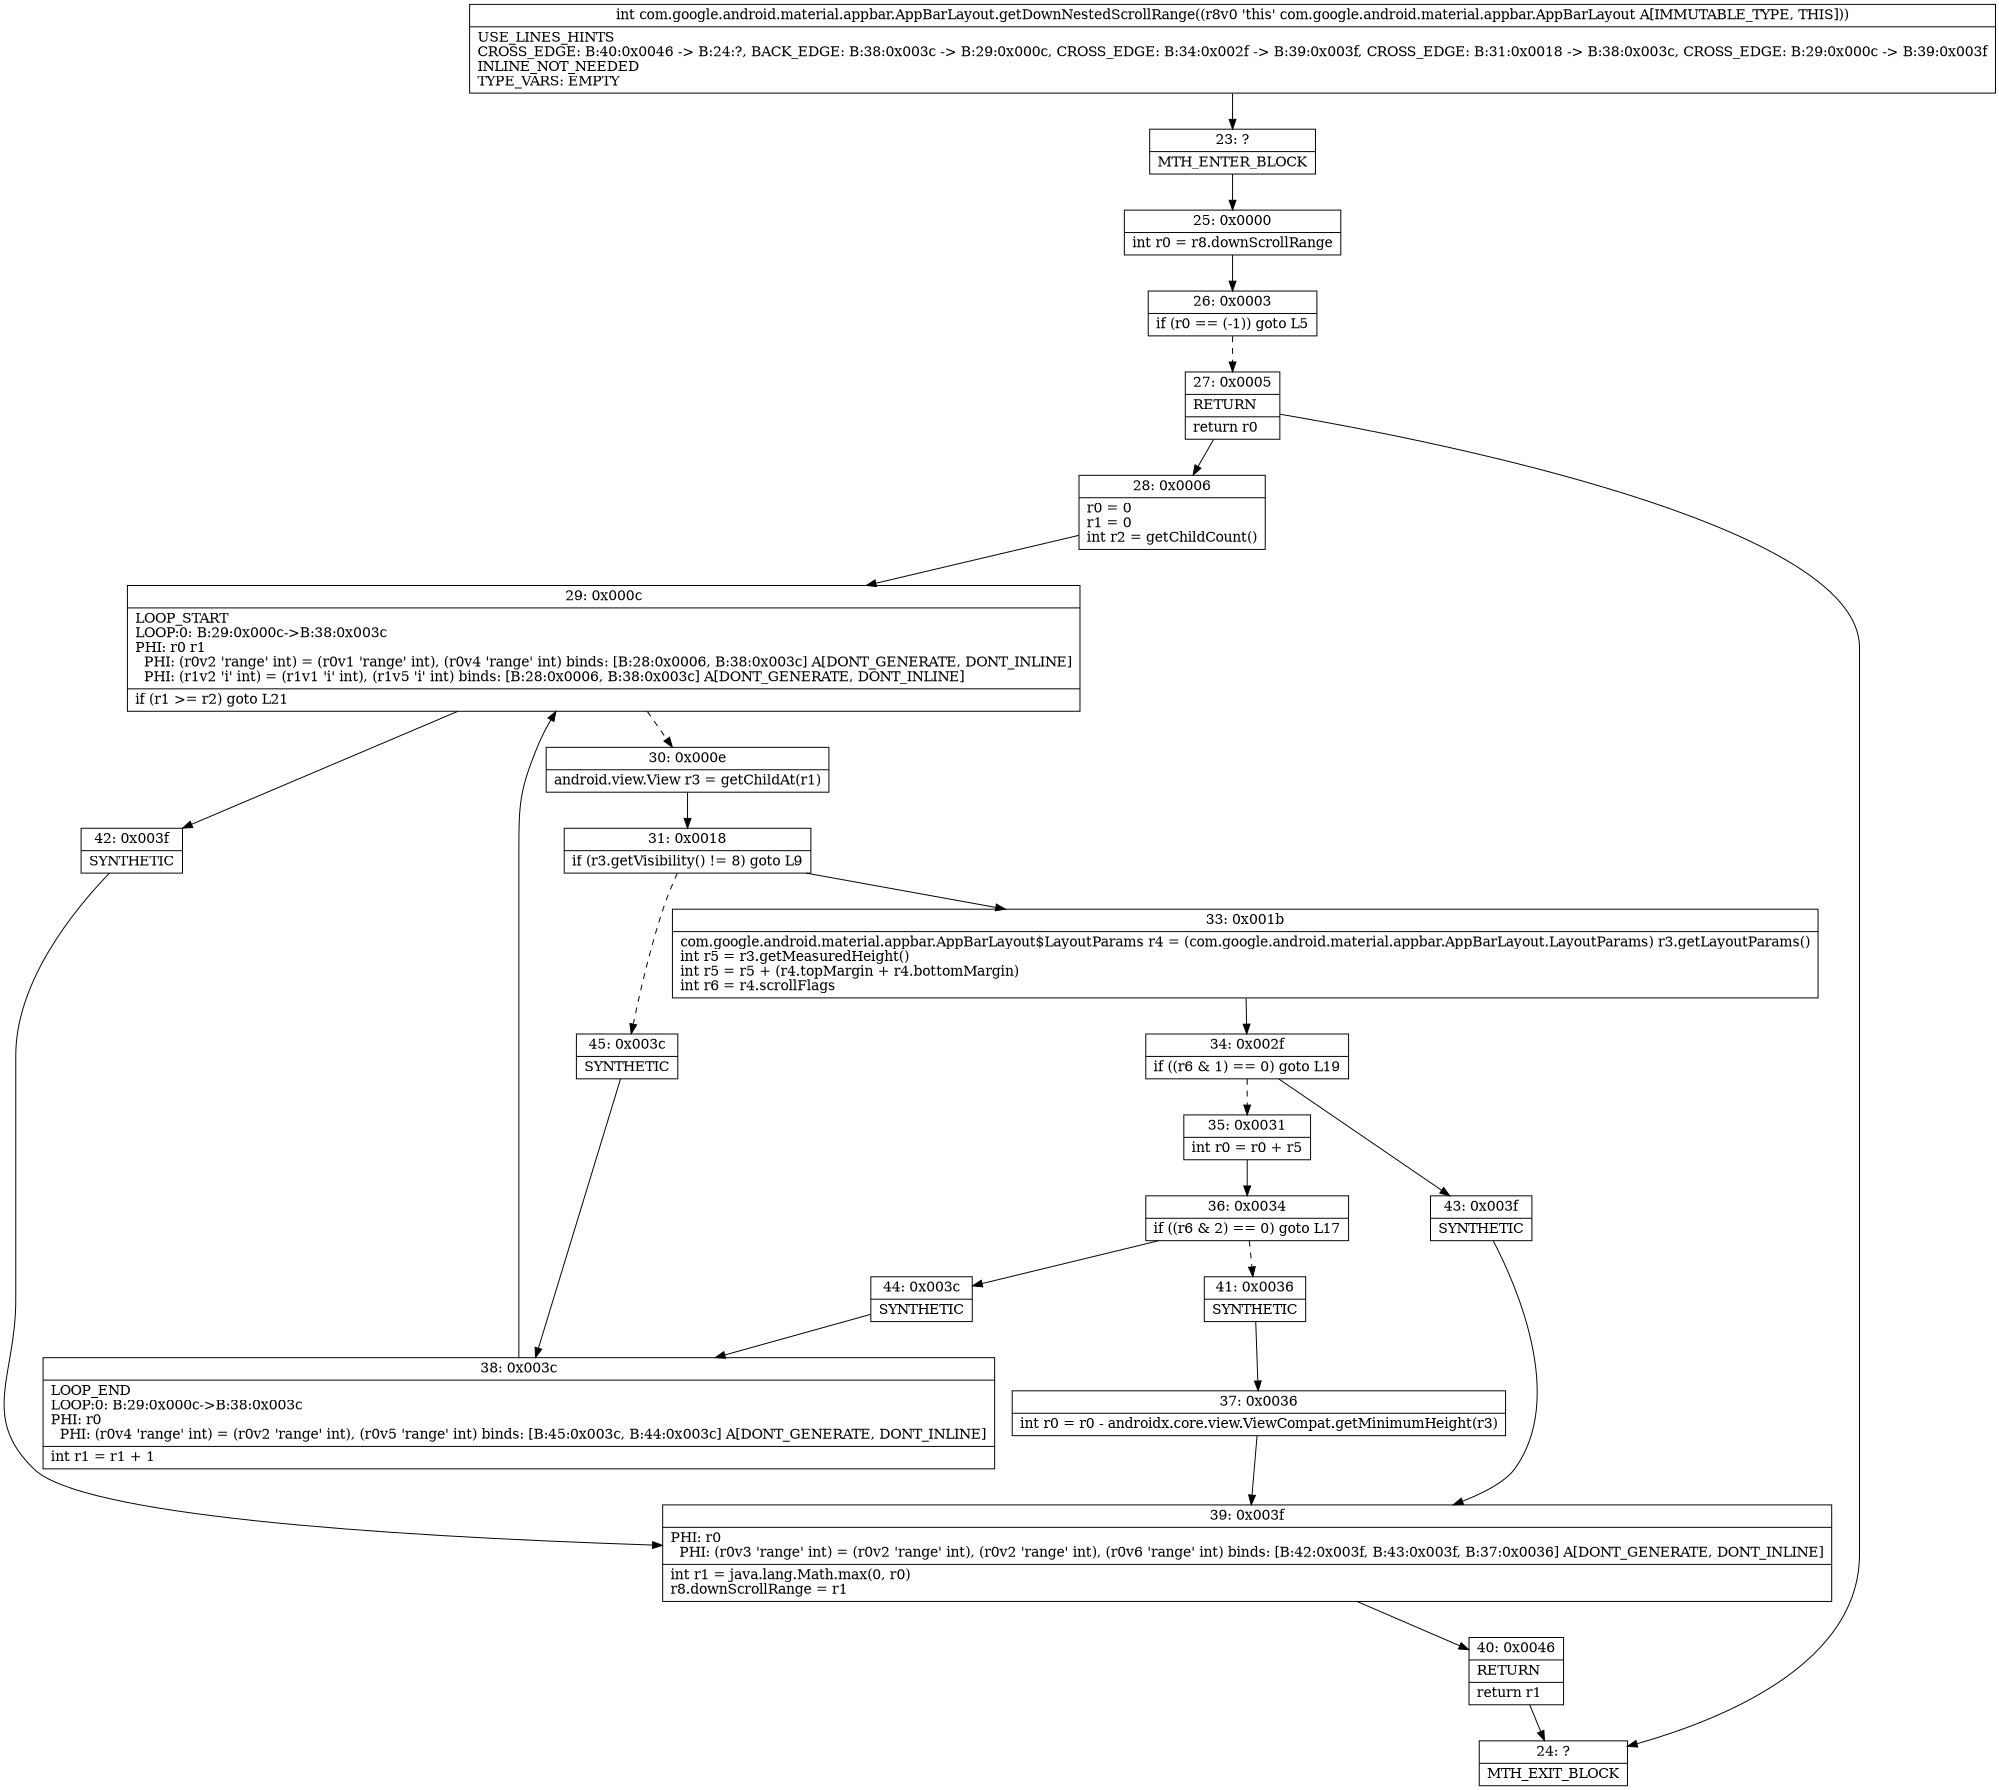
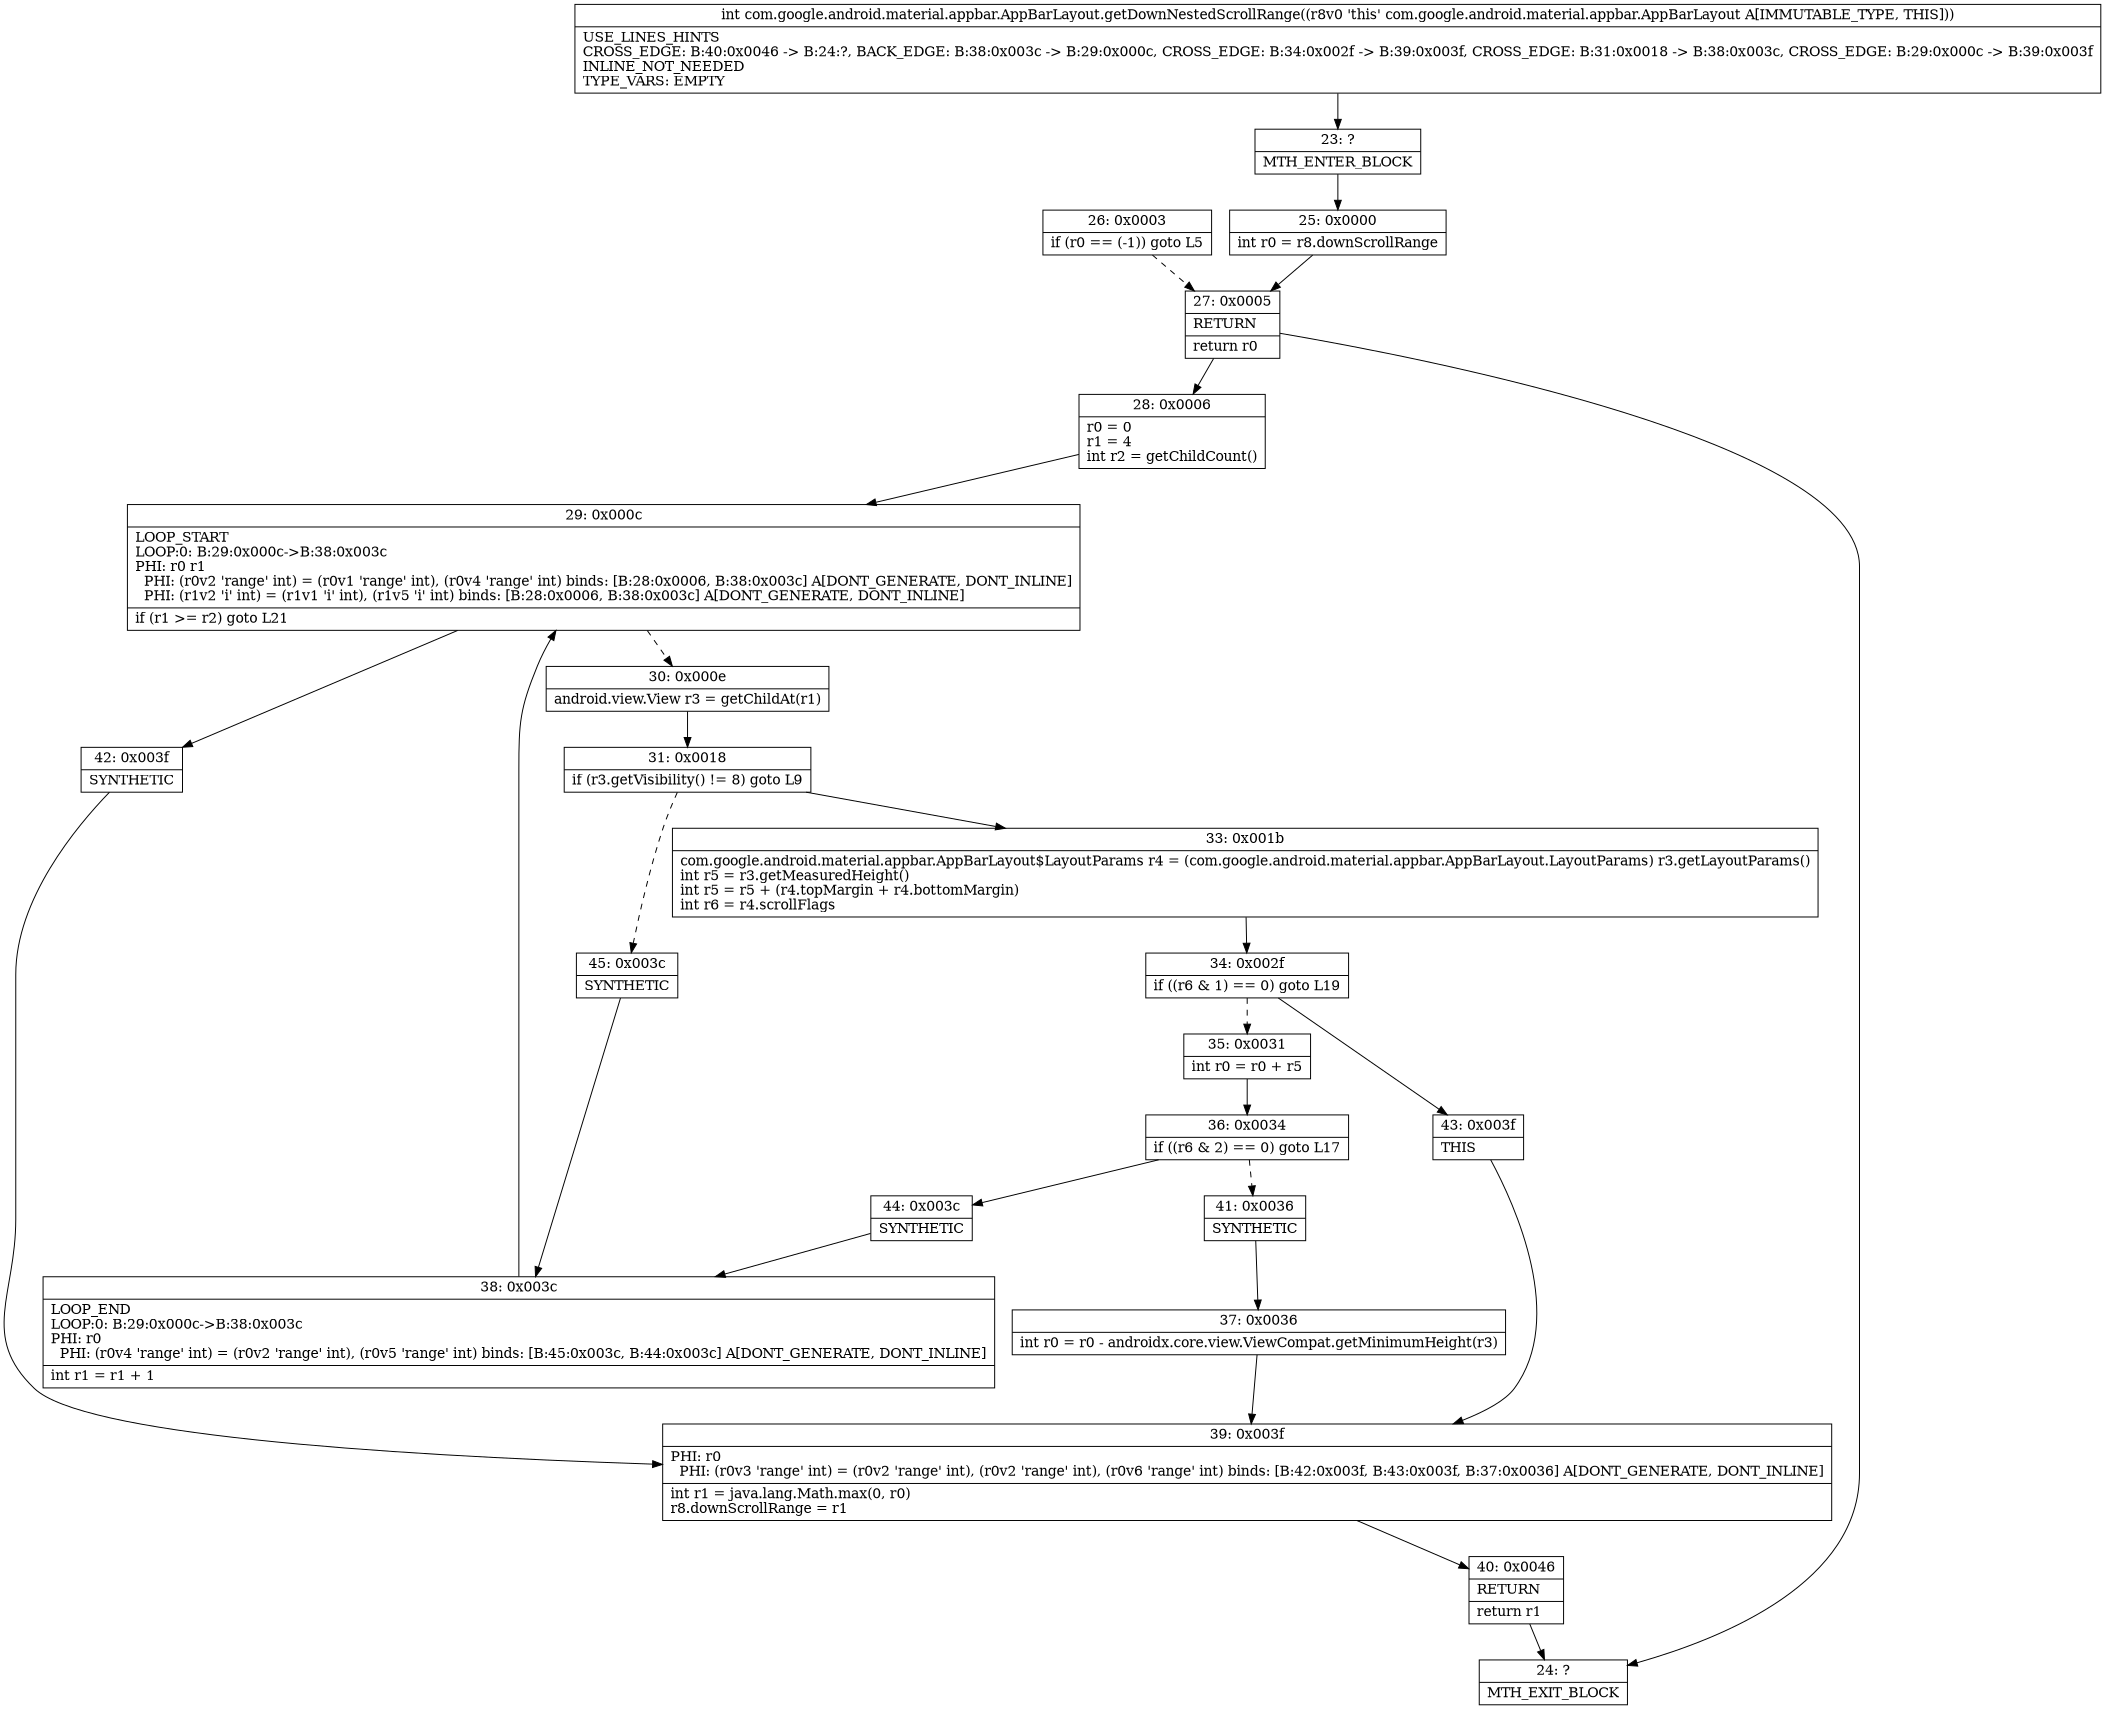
  digraph {
    node [shape=record]
    n1 [label="{23\:\ ?|MTH_ENTER_BLOCK\l}"]
    n2 [label="{25\:\ 0x0000|int r0 = r8.downScrollRange\l}"]
    n3 [label="{26\:\ 0x0003|if (r0 == (\-1)) goto L5\l}"]
    n4 [label="{27\:\ 0x0005|RETURN\l|return r0\l}"]
-   n5 [label="{28\:\ 0x0006|r0 = 0\lr1 = 0\lint r2 = getChildCount()\l}"]
+   n5 [label="{28\:\ 0x0006|r0 = 0\lr1 = 4\lint r2 = getChildCount()\l}"]
    n6 [label="{24\:\ ?|MTH_EXIT_BLOCK\l}"]
    n7 [label="{29\:\ 0x000c|LOOP_START\lLOOP:0: B:29:0x000c\-\>B:38:0x003c\lPHI: r0 r1 \l  PHI: (r0v2 'range' int) = (r0v1 'range' int), (r0v4 'range' int) binds: [B:28:0x0006, B:38:0x003c] A[DONT_GENERATE, DONT_INLINE]\l  PHI: (r1v2 'i' int) = (r1v1 'i' int), (r1v5 'i' int) binds: [B:28:0x0006, B:38:0x003c] A[DONT_GENERATE, DONT_INLINE]\l|if (r1 \>= r2) goto L21\l}"]
    n8 [label="{30\:\ 0x000e|android.view.View r3 = getChildAt(r1)\l}"]
    n9 [label="{42\:\ 0x003f|SYNTHETIC\l}"]
    n10 [label="{31\:\ 0x0018|if (r3.getVisibility() != 8) goto L9\l}"]
    n11 [label="{39\:\ 0x003f|PHI: r0 \l  PHI: (r0v3 'range' int) = (r0v2 'range' int), (r0v2 'range' int), (r0v6 'range' int) binds: [B:42:0x003f, B:43:0x003f, B:37:0x0036] A[DONT_GENERATE, DONT_INLINE]\l|int r1 = java.lang.Math.max(0, r0)\lr8.downScrollRange = r1\l}"]
    n12 [label="{33\:\ 0x001b|com.google.android.material.appbar.AppBarLayout$LayoutParams r4 = (com.google.android.material.appbar.AppBarLayout.LayoutParams) r3.getLayoutParams()\lint r5 = r3.getMeasuredHeight()\lint r5 = r5 + (r4.topMargin + r4.bottomMargin)\lint r6 = r4.scrollFlags\l}"]
    n13 [label="{45\:\ 0x003c|SYNTHETIC\l}"]
    n14 [label="{34\:\ 0x002f|if ((r6 & 1) == 0) goto L19\l}"]
    n15 [label="{38\:\ 0x003c|LOOP_END\lLOOP:0: B:29:0x000c\-\>B:38:0x003c\lPHI: r0 \l  PHI: (r0v4 'range' int) = (r0v2 'range' int), (r0v5 'range' int) binds: [B:45:0x003c, B:44:0x003c] A[DONT_GENERATE, DONT_INLINE]\l|int r1 = r1 + 1\l}"]
    n16 [label="{35\:\ 0x0031|int r0 = r0 + r5\l}"]
-   n17 [label="{43\:\ 0x003f|SYNTHETIC\l}"]
+   n17 [label="{43\:\ 0x003f|THIS\l}"]
    n18 [label="{36\:\ 0x0034|if ((r6 & 2) == 0) goto L17\l}"]
    n19 [label="{41\:\ 0x0036|SYNTHETIC\l}"]
    n20 [label="{44\:\ 0x003c|SYNTHETIC\l}"]
    n21 [label="{37\:\ 0x0036|int r0 = r0 \- androidx.core.view.ViewCompat.getMinimumHeight(r3)\l}"]
    n22 [label="{40\:\ 0x0046|RETURN\l|return r1\l}"]
    n23 [label="{int com.google.android.material.appbar.AppBarLayout.getDownNestedScrollRange((r8v0 'this' com.google.android.material.appbar.AppBarLayout A[IMMUTABLE_TYPE, THIS]))  | USE_LINES_HINTS\lCROSS_EDGE: B:40:0x0046 \-\> B:24:?, BACK_EDGE: B:38:0x003c \-\> B:29:0x000c, CROSS_EDGE: B:34:0x002f \-\> B:39:0x003f, CROSS_EDGE: B:31:0x0018 \-\> B:38:0x003c, CROSS_EDGE: B:29:0x000c \-\> B:39:0x003f\lINLINE_NOT_NEEDED\lTYPE_VARS: EMPTY\l}"]
    n1 -> n2
-   n2 -> n3
+   n2 -> n4
    n3 -> n4 [style=dashed]
    n4 -> n5
    n4 -> n6
    n5 -> n7
    n7 -> n8 [style=dashed]
    n7 -> n9
    n8 -> n10
    n9 -> n11
    n10 -> n12
    n10 -> n13 [style=dashed]
    n11 -> n22
    n12 -> n14
    n13 -> n15
    n14 -> n16 [style=dashed]
    n14 -> n17
    n15 -> n7
    n16 -> n18
    n17 -> n11
    n18 -> n19 [style=dashed]
    n18 -> n20
    n19 -> n21
    n20 -> n15
    n21 -> n11
    n22 -> n6
    n23 -> n1
  }
